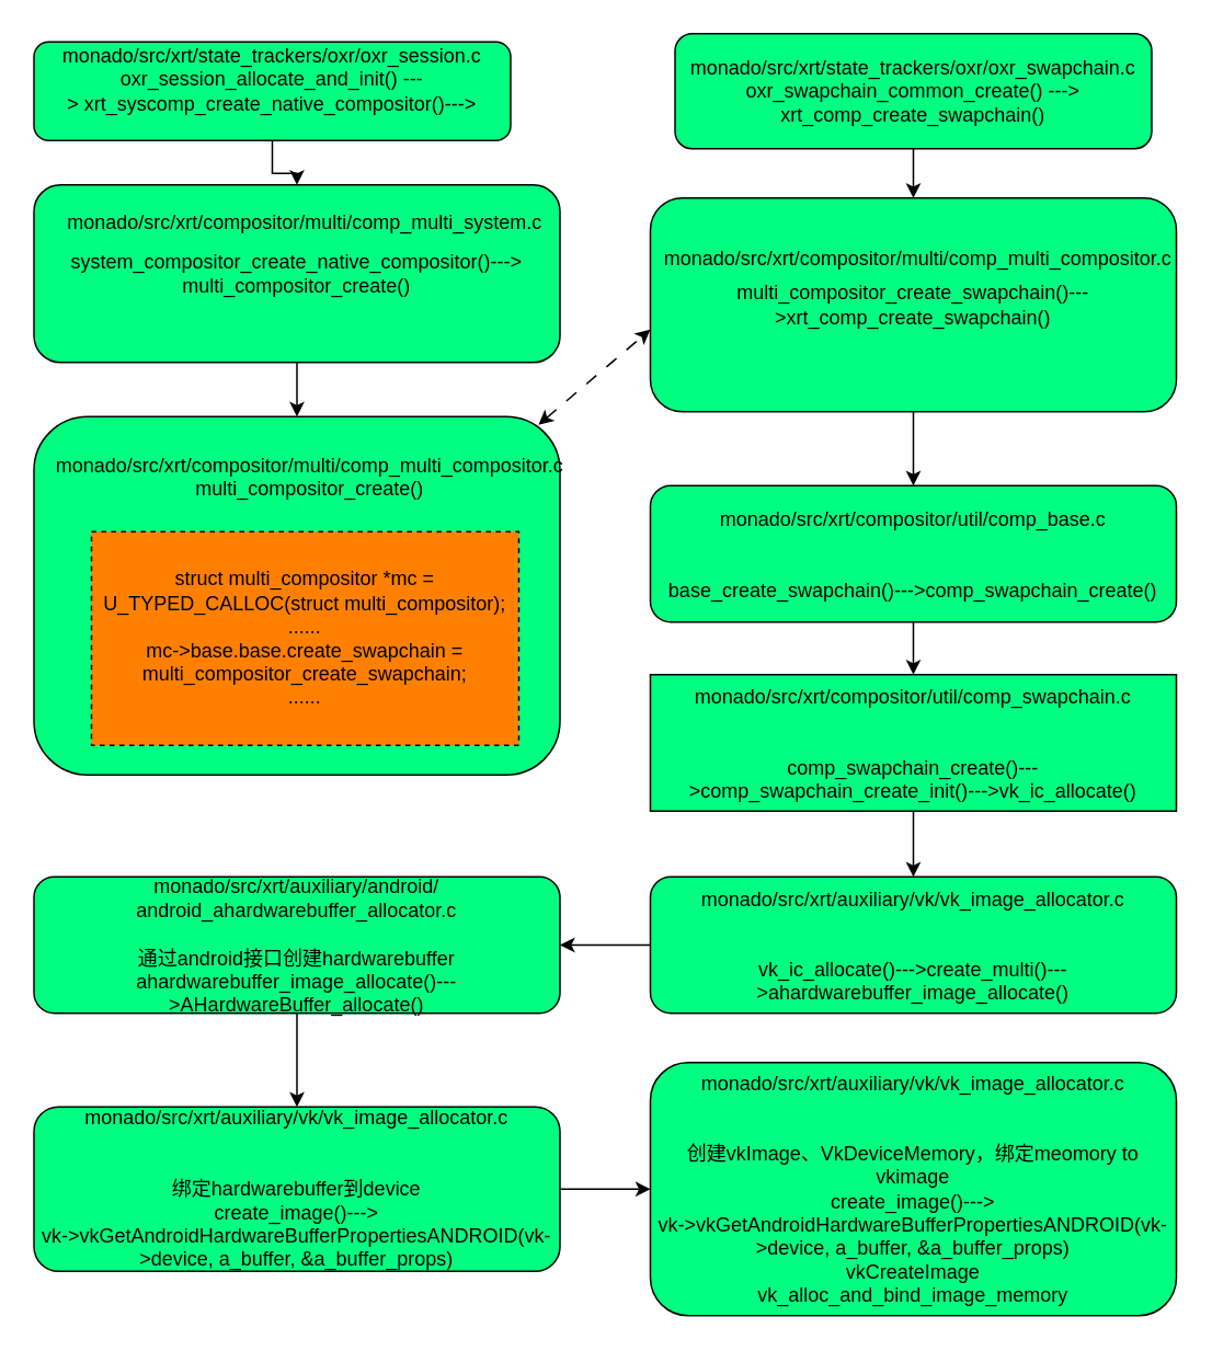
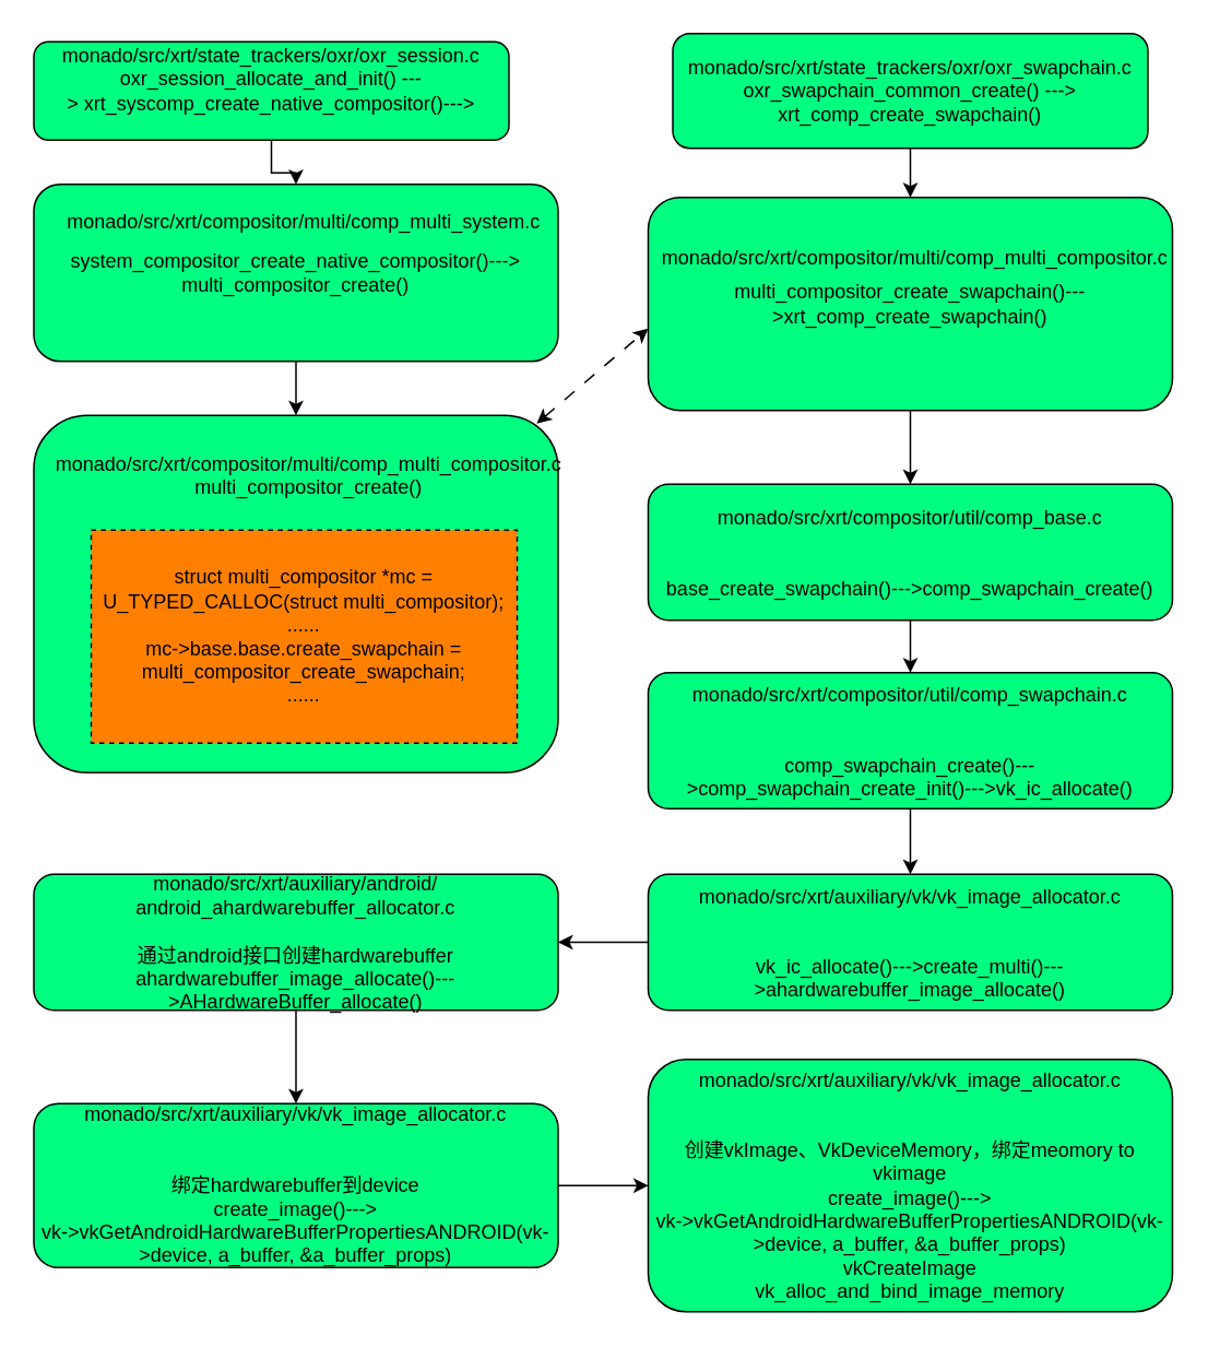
  <mxCell id="0" />
  <mxCell id="1" parent="0" />
  <mxCell id="2" style="edgeStyle=orthogonalEdgeStyle;rounded=0;orthogonalLoop=1;jettySize=auto;html=1;entryX=0.5;entryY=0;entryDx=0;entryDy=0;" parent="1" source="3" target="5" edge="1"><mxGeometry relative="1" as="geometry" /></mxCell>
  <mxCell id="3" value="monado/src/xrt/state_trackers/oxr/oxr_session.c&lt;div&gt;oxr_session_allocate_and_init() ---&amp;gt;&amp;nbsp;xrt_syscomp_create_native_compositor()---&amp;gt;&lt;br&gt;&lt;/div&gt;&lt;div&gt;&lt;br&gt;&lt;/div&gt;" style="rounded=1;whiteSpace=wrap;html=1;fillColor=#00FF80;" parent="1" vertex="1"><mxGeometry x="20" y="25" width="290" height="60" as="geometry" /></mxCell>
  <mxCell id="4" style="edgeStyle=orthogonalEdgeStyle;rounded=0;orthogonalLoop=1;jettySize=auto;html=1;entryX=0.5;entryY=0;entryDx=0;entryDy=0;" parent="1" source="5" target="7" edge="1"><mxGeometry relative="1" as="geometry" /></mxCell>
  <mxCell id="5" value="&lt;div&gt;system_compositor_create_native_compositor()---&amp;gt;&lt;br&gt;&lt;/div&gt;&lt;div&gt;multi_compositor_create()&lt;br&gt;&lt;/div&gt;" style="rounded=1;whiteSpace=wrap;html=1;fillColor=#00FF80;" parent="1" vertex="1"><mxGeometry x="20" y="112" width="320" height="108" as="geometry" /></mxCell>
  <mxCell id="6" value="monado/src/xrt/compositor/multi/comp_multi_system.c&lt;br&gt;&lt;div&gt;&lt;br&gt;&lt;/div&gt;&lt;div&gt;&lt;br&gt;&lt;/div&gt;" style="text;html=1;align=center;verticalAlign=middle;whiteSpace=wrap;rounded=0;" parent="1" vertex="1"><mxGeometry x="155" y="134" width="60" height="30" as="geometry" /></mxCell>
  <mxCell id="7" value="&lt;div&gt;&lt;br&gt;&lt;/div&gt;" style="rounded=1;whiteSpace=wrap;html=1;fillColor=#00FF80;" parent="1" vertex="1"><mxGeometry x="20" y="253" width="320" height="218" as="geometry" /></mxCell>
  <mxCell id="8" value="&lt;div&gt;struct multi_compositor *mc = U_TYPED_CALLOC(struct multi_compositor);&lt;br&gt;&lt;/div&gt;&lt;div&gt;......&lt;/div&gt;&lt;div&gt;mc-&amp;gt;base.base.create_swapchain = multi_compositor_create_swapchain;&lt;br&gt;&lt;/div&gt;&lt;div&gt;......&lt;/div&gt;" style="rounded=0;whiteSpace=wrap;html=1;dashed=1;fillColor=#FF8000;" parent="1" vertex="1"><mxGeometry x="55" y="323" width="260" height="130" as="geometry" /></mxCell>
  <mxCell id="9" value="monado/src/xrt/compositor/multi/comp_multi_compositor.c&lt;br&gt;&lt;div&gt;&lt;span style=&quot;background-color: initial;&quot;&gt;multi_compositor_create&lt;/span&gt;&lt;span style=&quot;background-color: initial;&quot;&gt;()&lt;/span&gt;&lt;br&gt;&lt;/div&gt;&lt;div&gt;&lt;br&gt;&lt;/div&gt;" style="text;html=1;align=center;verticalAlign=middle;whiteSpace=wrap;rounded=0;" parent="1" vertex="1"><mxGeometry x="158" y="282" width="60" height="30" as="geometry" /></mxCell>
  <mxCell id="10" style="edgeStyle=orthogonalEdgeStyle;rounded=0;orthogonalLoop=1;jettySize=auto;html=1;entryX=0.5;entryY=0;entryDx=0;entryDy=0;" parent="1" source="11" target="13" edge="1"><mxGeometry relative="1" as="geometry" /></mxCell>
  <mxCell id="11" value="monado/src/xrt/state_trackers/oxr/oxr_swapchain.c&lt;div&gt;oxr_swapchain_common_create(&lt;span style=&quot;background-color: initial;&quot;&gt;) ---&amp;gt; xrt_comp_create_swapchain()&lt;/span&gt;&lt;/div&gt;" style="rounded=1;whiteSpace=wrap;html=1;fillColor=#00FF80;" parent="1" vertex="1"><mxGeometry x="410" y="20" width="290" height="70" as="geometry" /></mxCell>
  <mxCell id="12" value="" style="edgeStyle=orthogonalEdgeStyle;rounded=0;orthogonalLoop=1;jettySize=auto;html=1;" parent="1" source="13" target="16" edge="1"><mxGeometry relative="1" as="geometry" /></mxCell>
  <mxCell id="13" value="&lt;div&gt;&lt;span style=&quot;background-color: initial;&quot;&gt;multi_compositor_create_swapchain&lt;/span&gt;&lt;span style=&quot;background-color: initial;&quot;&gt;()---&amp;gt;&lt;/span&gt;&lt;span style=&quot;background-color: initial;&quot;&gt;xrt_comp_create_swapchain()&lt;/span&gt;&lt;br&gt;&lt;/div&gt;" style="rounded=1;whiteSpace=wrap;html=1;fillColor=#00FF80;" parent="1" vertex="1"><mxGeometry x="395" y="120" width="320" height="130" as="geometry" /></mxCell>
  <mxCell id="14" value="monado/src/xrt/compositor/multi/comp_multi_compositor.c&lt;div&gt;&lt;br&gt;&lt;/div&gt;" style="text;html=1;align=center;verticalAlign=middle;whiteSpace=wrap;rounded=0;" parent="1" vertex="1"><mxGeometry x="528" y="149" width="60" height="30" as="geometry" /></mxCell>
  <mxCell id="15" value="" style="edgeStyle=orthogonalEdgeStyle;rounded=0;orthogonalLoop=1;jettySize=auto;html=1;" parent="1" source="16" target="19" edge="1"><mxGeometry relative="1" as="geometry" /></mxCell>
  <mxCell id="16" value="monado/src/xrt/compositor/util/comp_base.c&lt;br&gt;&lt;div&gt;&lt;br&gt;&lt;/div&gt;&lt;div&gt;&lt;br&gt;&lt;/div&gt;&lt;div&gt;&lt;span style=&quot;background-color: initial;&quot;&gt;base_create_swapchain&lt;/span&gt;&lt;span style=&quot;background-color: initial;&quot;&gt;()---&amp;gt;&lt;/span&gt;&lt;span style=&quot;background-color: initial;&quot;&gt;comp_swapchain_create()&lt;/span&gt;&lt;br&gt;&lt;/div&gt;" style="rounded=1;whiteSpace=wrap;html=1;fillColor=#00FF80;" parent="1" vertex="1"><mxGeometry x="395" y="295" width="320" height="83" as="geometry" /></mxCell>
  <mxCell id="17" value="" style="endArrow=classic;startArrow=classic;html=1;rounded=0;exitX=0.959;exitY=0.023;exitDx=0;exitDy=0;exitPerimeter=0;dashed=1;dashPattern=8 8;" parent="1" source="7" edge="1"><mxGeometry width="50" height="50" relative="1" as="geometry"><mxPoint x="345" y="250" as="sourcePoint" /><mxPoint x="395" y="200" as="targetPoint" /></mxGeometry></mxCell>
  <mxCell id="18" style="edgeStyle=orthogonalEdgeStyle;rounded=0;orthogonalLoop=1;jettySize=auto;html=1;entryX=0.5;entryY=0;entryDx=0;entryDy=0;" parent="1" source="19" target="21" edge="1"><mxGeometry relative="1" as="geometry" /></mxCell>
- <mxCell id="19" value="monado/src/xrt/compositor/util/comp_swapchain.c&lt;br&gt;&lt;div&gt;&lt;br&gt;&lt;/div&gt;&lt;div&gt;&lt;br&gt;&lt;/div&gt;&lt;div&gt;&lt;span style=&quot;background-color: initial;&quot;&gt;comp_swapchain_create&lt;/span&gt;&lt;span style=&quot;background-color: initial;&quot;&gt;()---&amp;gt;&lt;/span&gt;&lt;span style=&quot;background-color: initial;&quot;&gt;comp_swapchain_create_init()---&amp;gt;&lt;/span&gt;&lt;span style=&quot;background-color: initial;&quot;&gt;vk_ic_allocate()&lt;/span&gt;&lt;br&gt;&lt;/div&gt;" style="whiteSpace=wrap;html=1;fillColor=#00FF80;rounded=0;" parent="1" vertex="1"><mxGeometry x="395" y="410" width="320" height="83" as="geometry" /></mxCell>
+ <mxCell id="19" value="monado/src/xrt/compositor/util/comp_swapchain.c&lt;br&gt;&lt;div&gt;&lt;br&gt;&lt;/div&gt;&lt;div&gt;&lt;br&gt;&lt;/div&gt;&lt;div&gt;&lt;span style=&quot;background-color: initial;&quot;&gt;comp_swapchain_create&lt;/span&gt;&lt;span style=&quot;background-color: initial;&quot;&gt;()---&amp;gt;&lt;/span&gt;&lt;span style=&quot;background-color: initial;&quot;&gt;comp_swapchain_create_init()---&amp;gt;&lt;/span&gt;&lt;span style=&quot;background-color: initial;&quot;&gt;vk_ic_allocate()&lt;/span&gt;&lt;br&gt;&lt;/div&gt;" style="rounded=1;whiteSpace=wrap;html=1;fillColor=#00FF80;" parent="1" vertex="1"><mxGeometry x="395" y="410" width="320" height="83" as="geometry" /></mxCell>
  <mxCell id="20" value="" style="edgeStyle=orthogonalEdgeStyle;rounded=0;orthogonalLoop=1;jettySize=auto;html=1;" parent="1" source="21" target="23" edge="1"><mxGeometry relative="1" as="geometry" /></mxCell>
  <mxCell id="21" value="monado/src/xrt/auxiliary/vk/vk_image_allocator.c&lt;br&gt;&lt;div&gt;&lt;br&gt;&lt;/div&gt;&lt;div&gt;&lt;br&gt;&lt;/div&gt;&lt;div&gt;&lt;span style=&quot;background-color: initial;&quot;&gt;vk_ic_allocate&lt;/span&gt;&lt;span style=&quot;background-color: initial;&quot;&gt;()---&amp;gt;&lt;/span&gt;&lt;span style=&quot;background-color: initial;&quot;&gt;create_multi()---&amp;gt;&lt;/span&gt;&lt;span style=&quot;background-color: initial;&quot;&gt;ahardwarebuffer_image_allocate()&lt;/span&gt;&lt;br&gt;&lt;/div&gt;" style="rounded=1;whiteSpace=wrap;html=1;fillColor=#00FF80;" parent="1" vertex="1"><mxGeometry x="395" y="533" width="320" height="83" as="geometry" /></mxCell>
  <mxCell id="22" value="" style="edgeStyle=orthogonalEdgeStyle;rounded=0;orthogonalLoop=1;jettySize=auto;html=1;" parent="1" source="23" target="25" edge="1"><mxGeometry relative="1" as="geometry" /></mxCell>
  <mxCell id="23" value="monado/src/xrt/auxiliary/android/&lt;div&gt;android_ahardwarebuffer_allocator.c&lt;br&gt;&lt;div&gt;&lt;br&gt;&lt;/div&gt;&lt;div&gt;通过android接口创建hardwarebuffer&lt;/div&gt;&lt;div&gt;&lt;span style=&quot;background-color: initial;&quot;&gt;ahardwarebuffer_image_allocate&lt;/span&gt;&lt;span style=&quot;background-color: initial;&quot;&gt;()---&amp;gt;&lt;/span&gt;&lt;span style=&quot;background-color: initial;&quot;&gt;AHardwareBuffer_allocate()&lt;/span&gt;&lt;br&gt;&lt;/div&gt;&lt;/div&gt;" style="rounded=1;whiteSpace=wrap;html=1;fillColor=#00FF80;" parent="1" vertex="1"><mxGeometry x="20" y="533" width="320" height="83" as="geometry" /></mxCell>
  <mxCell id="24" value="" style="edgeStyle=orthogonalEdgeStyle;rounded=0;orthogonalLoop=1;jettySize=auto;html=1;" parent="1" source="25" target="26" edge="1"><mxGeometry relative="1" as="geometry" /></mxCell>
  <mxCell id="25" value="monado/src/xrt/auxiliary/vk/vk_image_allocator.c&lt;br&gt;&lt;div&gt;&lt;br&gt;&lt;/div&gt;&lt;div&gt;&lt;br&gt;&lt;/div&gt;&lt;div&gt;&lt;span style=&quot;background-color: initial;&quot;&gt;绑定hardwarebuffer到device&lt;/span&gt;&lt;/div&gt;&lt;div&gt;&lt;span style=&quot;background-color: initial;&quot;&gt;create_image()---&amp;gt;&lt;/span&gt;&lt;/div&gt;&lt;div&gt;&lt;span style=&quot;background-color: initial;&quot;&gt;vk-&amp;gt;vkGetAndroidHardwareBufferPropertiesANDROID(vk-&amp;gt;device, a_buffer, &amp;amp;a_buffer_props)&lt;/span&gt;&lt;br&gt;&lt;/div&gt;" style="rounded=1;whiteSpace=wrap;html=1;fillColor=#00FF80;" parent="1" vertex="1"><mxGeometry x="20" y="673" width="320" height="100" as="geometry" /></mxCell>
  <mxCell id="26" value="monado/src/xrt/auxiliary/vk/vk_image_allocator.c&lt;br&gt;&lt;div&gt;&lt;br&gt;&lt;/div&gt;&lt;div&gt;&lt;br&gt;&lt;/div&gt;&lt;div&gt;&lt;span style=&quot;background-color: initial;&quot;&gt;创建vkImage、&lt;/span&gt;&lt;span style=&quot;background-color: initial;&quot;&gt;VkDeviceMemory，绑定meomory to vkimage&lt;/span&gt;&lt;/div&gt;&lt;div&gt;&lt;span style=&quot;background-color: initial;&quot;&gt;create_image()---&amp;gt;&lt;/span&gt;&lt;/div&gt;&lt;div&gt;&lt;span style=&quot;background-color: initial;&quot;&gt;vk-&amp;gt;vkGetAndroidHardwareBufferPropertiesANDROID(vk-&amp;gt;device, a_buffer, &amp;amp;a_buffer_props)&lt;/span&gt;&lt;br&gt;&lt;/div&gt;&lt;div&gt;&lt;span style=&quot;background-color: initial;&quot;&gt;vkCreateImage&lt;br&gt;&lt;/span&gt;&lt;/div&gt;&lt;div&gt;&lt;span style=&quot;background-color: initial;&quot;&gt;vk_alloc_and_bind_image_memory&lt;br&gt;&lt;/span&gt;&lt;/div&gt;" style="rounded=1;whiteSpace=wrap;html=1;fillColor=#00FF80;" parent="1" vertex="1"><mxGeometry x="395" y="646" width="320" height="154" as="geometry" /></mxCell>
